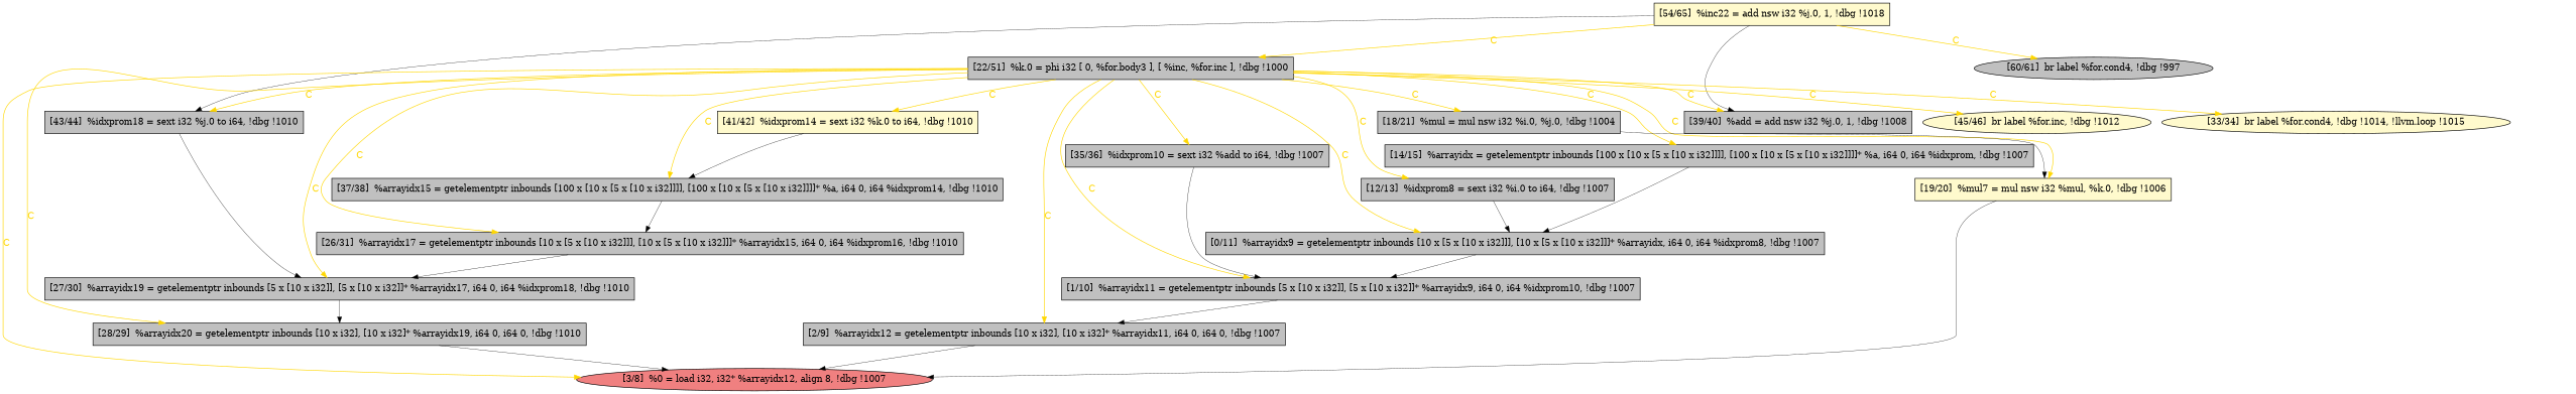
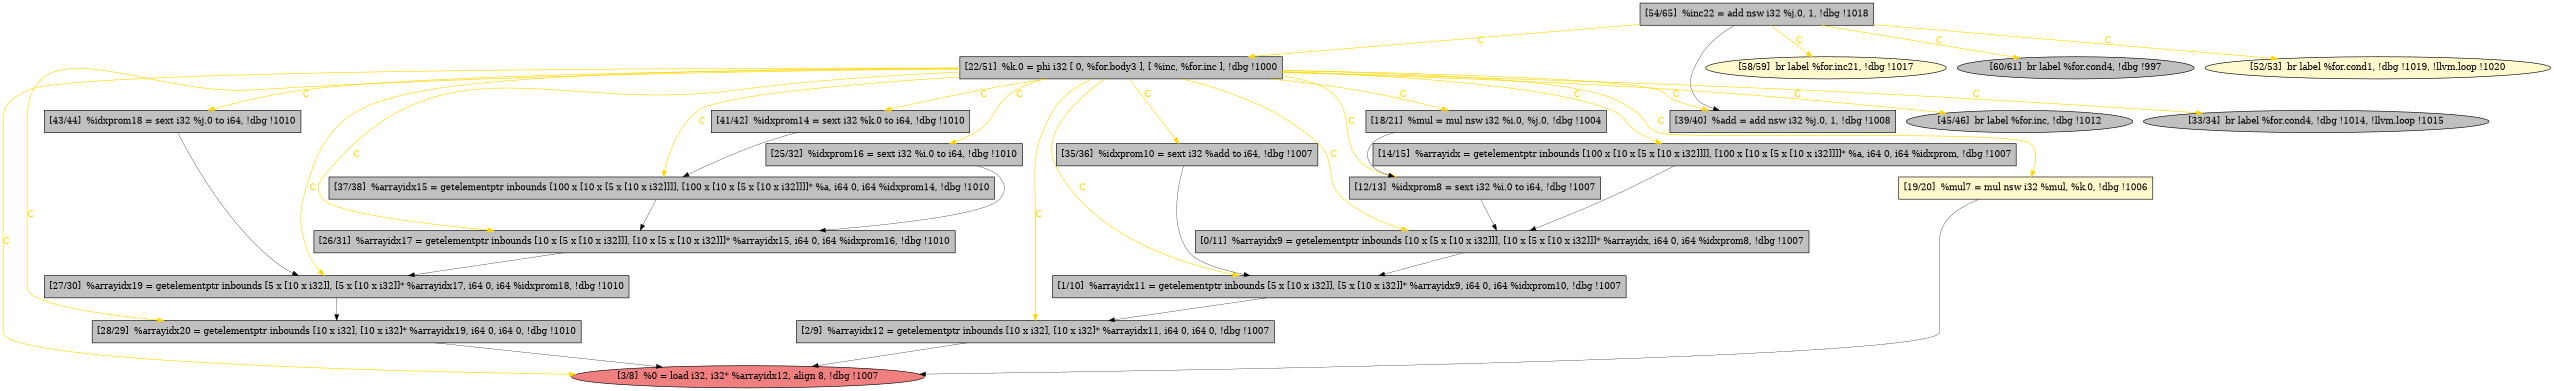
  digraph {
    node [fillcolor=grey shape=rectangle style=filled]
    edge [color=gold fontcolor=gold penwidth=1.0 style=solid]
-   n1 [fillcolor=lemonchiffon label="[54/65]  %inc22 = add nsw i32 %j.0, 1, !dbg !1018"]
+   n1 [label="[54/65]  %inc22 = add nsw i32 %j.0, 1, !dbg !1018"]
    n2 [label="[43/44]  %idxprom18 = sext i32 %j.0 to i64, !dbg !1010"]
+   n3 [fillcolor=lemonchiffon label="[58/59]  br label %for.inc21, !dbg !1017" shape=ellipse]
    n4 [label="[22/51]  %k.0 = phi i32 [ 0, %for.body3 ], [ %inc, %for.inc ], !dbg !1000"]
    n5 [label="[39/40]  %add = add nsw i32 %j.0, 1, !dbg !1008"]
    n6 [label="[60/61]  br label %for.cond4, !dbg !997" shape=ellipse]
+   n7 [fillcolor=lemonchiffon label="[52/53]  br label %for.cond1, !dbg !1019, !llvm.loop !1020" shape=ellipse]
    n8 [label="[27/30]  %arrayidx19 = getelementptr inbounds [5 x [10 x i32]], [5 x [10 x i32]]* %arrayidx17, i64 0, i64 %idxprom18, !dbg !1010"]
    n9 [label="[18/21]  %mul = mul nsw i32 %i.0, %j.0, !dbg !1004"]
-   n10 [fillcolor=lemonchiffon label="[41/42]  %idxprom14 = sext i32 %k.0 to i64, !dbg !1010"]
+   n10 [label="[41/42]  %idxprom14 = sext i32 %k.0 to i64, !dbg !1010"]
    n11 [label="[37/38]  %arrayidx15 = getelementptr inbounds [100 x [10 x [5 x [10 x i32]]]], [100 x [10 x [5 x [10 x i32]]]]* %a, i64 0, i64 %idxprom14, !dbg !1010"]
-   n12 [fillcolor=lemonchiffon label="[45/46]  br label %for.inc, !dbg !1012" shape=ellipse]
+   n12 [label="[45/46]  br label %for.inc, !dbg !1012" shape=ellipse]
    n13 [label="[35/36]  %idxprom10 = sext i32 %add to i64, !dbg !1007"]
-   n14 [fillcolor=lemonchiffon label="[33/34]  br label %for.cond4, !dbg !1014, !llvm.loop !1015" shape=ellipse]
+   n14 [label="[33/34]  br label %for.cond4, !dbg !1014, !llvm.loop !1015" shape=ellipse]
    n15 [label="[28/29]  %arrayidx20 = getelementptr inbounds [10 x i32], [10 x i32]* %arrayidx19, i64 0, i64 0, !dbg !1010"]
+   n16 [label="[25/32]  %idxprom16 = sext i32 %i.0 to i64, !dbg !1010"]
    n17 [label="[2/9]  %arrayidx12 = getelementptr inbounds [10 x i32], [10 x i32]* %arrayidx11, i64 0, i64 0, !dbg !1007"]
    n18 [label="[12/13]  %idxprom8 = sext i32 %i.0 to i64, !dbg !1007"]
    n19 [fillcolor=lemonchiffon label="[19/20]  %mul7 = mul nsw i32 %mul, %k.0, !dbg !1006"]
    n20 [label="[26/31]  %arrayidx17 = getelementptr inbounds [10 x [5 x [10 x i32]]], [10 x [5 x [10 x i32]]]* %arrayidx15, i64 0, i64 %idxprom16, !dbg !1010"]
    n21 [label="[14/15]  %arrayidx = getelementptr inbounds [100 x [10 x [5 x [10 x i32]]]], [100 x [10 x [5 x [10 x i32]]]]* %a, i64 0, i64 %idxprom, !dbg !1007"]
    n22 [label="[0/11]  %arrayidx9 = getelementptr inbounds [10 x [5 x [10 x i32]]], [10 x [5 x [10 x i32]]]* %arrayidx, i64 0, i64 %idxprom8, !dbg !1007"]
    n23 [fillcolor=lightcoral label="[3/8]  %0 = load i32, i32* %arrayidx12, align 8, !dbg !1007" shape=ellipse]
    n24 [label="[1/10]  %arrayidx11 = getelementptr inbounds [5 x [10 x i32]], [5 x [10 x i32]]* %arrayidx9, i64 0, i64 %idxprom10, !dbg !1007"]
-   n1 -> n2 [color=black fontcolor=black penwidth=0.5]
+   n1 -> n3 [label=C]
    n1 -> n4 [label=C]
    n1 -> n5 [color=black fontcolor=black penwidth=0.5]
    n1 -> n6 [label=C]
+   n1 -> n7 [label=C]
    n2 -> n8 [color=black fontcolor=black penwidth=0.5]
    n4 -> n2 [label=C]
    n4 -> n5 [label=C]
    n4 -> n8 [label=C]
    n4 -> n9 [label=C]
    n4 -> n10 [label=C]
    n4 -> n11 [label=C]
    n4 -> n12 [label=C]
    n4 -> n13 [label=C]
    n4 -> n14 [label=C]
    n4 -> n15 [label=C]
+   n4 -> n16 [label=C]
    n4 -> n17 [label=C]
    n4 -> n18 [label=C]
    n4 -> n19 [label=C]
    n4 -> n20 [label=C]
    n4 -> n21 [label=C]
    n4 -> n22 [label=C]
    n4 -> n23 [label=C]
    n4 -> n24 [label=C]
    n8 -> n15 [color=black fontcolor=black penwidth=0.5]
-   n9 -> n19 [color=black fontcolor=black penwidth=0.5]
+   n9 -> n18 [color=black fontcolor=black penwidth=0.5]
    n10 -> n11 [color=black fontcolor=black penwidth=0.5]
    n11 -> n20 [color=black fontcolor=black penwidth=0.5]
    n13 -> n24 [color=black fontcolor=black penwidth=0.5]
    n15 -> n23 [color=black fontcolor=black penwidth=0.5]
+   n16 -> n20 [color=black fontcolor=black penwidth=0.5]
    n17 -> n23 [color=black fontcolor=black penwidth=0.5]
    n18 -> n22 [color=black fontcolor=black penwidth=0.5]
    n19 -> n23 [color=black fontcolor=black penwidth=0.5]
    n20 -> n8 [color=black fontcolor=black penwidth=0.5]
    n21 -> n22 [color=black fontcolor=black penwidth=0.5]
    n22 -> n24 [color=black fontcolor=black penwidth=0.5]
    n24 -> n17 [color=black fontcolor=black penwidth=0.5]
  }
